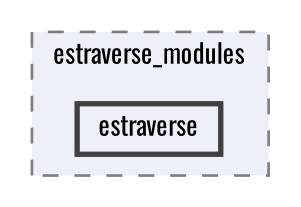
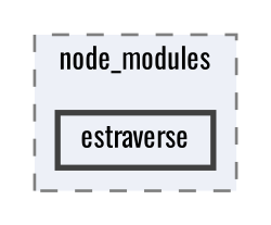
  digraph {
    compound=true
    fontname=Oswald
    n1 [color=grey25 fillcolor="#edf0f7" fontname=Oswald fontsize=10 height=0.2 label=estraverse shape=box style="filled,bold" width=0.4]
    subgraph cluster_1 {
      bgcolor="#edf0f7"
      fontsize=10
-     label=estraverse_modules
+     label=node_modules
      pencolor=grey50
      style="filled,dashed"
      n1
    }
  }
